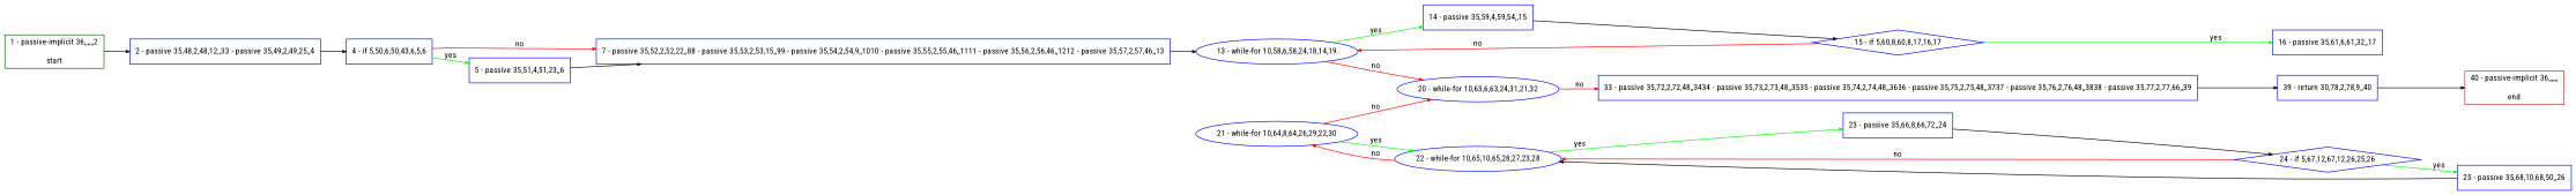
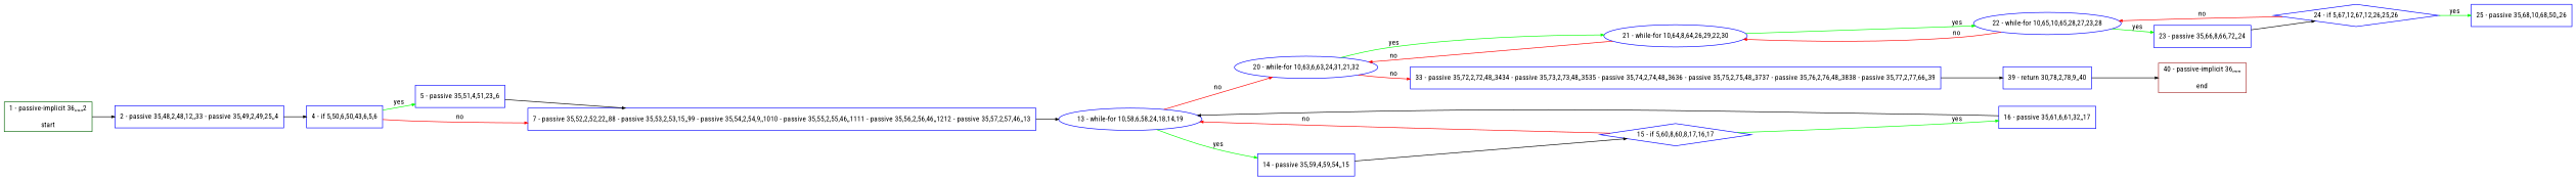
  digraph {
    bgcolor=white
    compound=true
    fillcolor="#FFFFCC"
    fontname="Roboto Condensed"
    fontsize=12
    pack=true
    packmode=clust
    rankdir=LR
    style="rounded,filled"
    node [color="#0000ff" compound=true fillcolor="#ffffff" fixedsize=false fontname="Roboto Condensed" fontsize=12 node_initialized=no shape=box style=filled]
    edge [arrowhead=normal arrowsize=0.5 arrowtail=none color="#000000" compound=true dir=forward fontcolor=black fontname="Roboto Condensed" fontsize=12]
    n1 [label="2 - passive 35,48,2,48,12,,33 - passive 35,49,2,49,25,,4"]
    n2 [label="4 - if 5,50,6,50,43,6,5,6"]
    n3 [label="5 - passive 35,51,4,51,23,,6"]
    n4 [label="7 - passive 35,52,2,52,22,,88 - passive 35,53,2,53,15,,99 - passive 35,54,2,54,9,,1010 - passive 35,55,2,55,46,,1111 - passive 35,56,2,56,46,,1212 - passive 35,57,2,57,46,,13"]
    n5 [color="#006400" label="1 - passive-implicit 36,,,,,,2\n\nstart"]
    n6 [label="13 - while-for 10,58,6,58,24,18,14,19" shape=oval]
    n7 [label="14 - passive 35,59,4,59,54,,15"]
    n8 [label="20 - while-for 10,63,6,63,24,31,21,32" shape=oval]
    n9 [label="15 - if 5,60,8,60,8,17,16,17" shape=diamond]
    n10 [label="21 - while-for 10,64,8,64,26,29,22,30" shape=oval]
    n11 [label="33 - passive 35,72,2,72,48,,3434 - passive 35,73,2,73,48,,3535 - passive 35,74,2,74,48,,3636 - passive 35,75,2,75,48,,3737 - passive 35,76,2,76,48,,3838 - passive 35,77,2,77,66,,39"]
    n12 [label="16 - passive 35,61,6,61,32,,17"]
    n13 [label="22 - while-for 10,65,10,65,28,27,23,28" shape=oval]
    n14 [label="39 - return 30,78,2,78,9,,40"]
    n15 [label="23 - passive 35,66,8,66,72,,24"]
    n16 [color="#a52a2a" label="40 - passive-implicit 36,,,,,,\n\nend"]
    n17 [label="24 - if 5,67,12,67,12,26,25,26" shape=diamond]
    n18 [label="25 - passive 35,68,10,68,50,,26"]
    n1 -> n2
    n2 -> n3 [color="#00ff00" label=yes]
    n2 -> n4 [color="#ff0000" label=no]
    n3 -> n4
    n4 -> n6
    n5 -> n1
    n6 -> n7 [color="#00ff00" label=yes]
    n6 -> n8 [color="#ff0000" label=no]
    n7 -> n9
+   n8 -> n10 [color="#00ff00" label=yes]
    n8 -> n11 [color="#ff0000" label=no]
    n9 -> n6 [color="#ff0000" label=no]
    n9 -> n12 [color="#00ff00" label=yes]
    n10 -> n8 [color="#ff0000" label=no]
    n10 -> n13 [color="#00ff00" label=yes]
    n11 -> n14
+   n12 -> n6
    n13 -> n10 [color="#ff0000" label=no]
    n13 -> n15 [color="#00ff00" label=yes]
    n14 -> n16
    n15 -> n17
    n17 -> n13 [color="#ff0000" label=no]
    n17 -> n18 [color="#00ff00" label=yes]
-   n18 -> n13
  }
